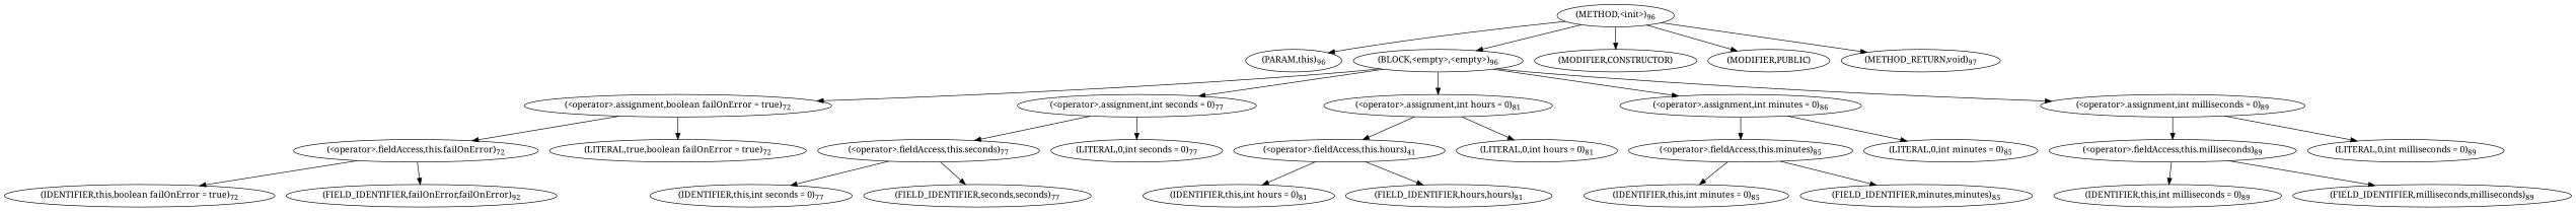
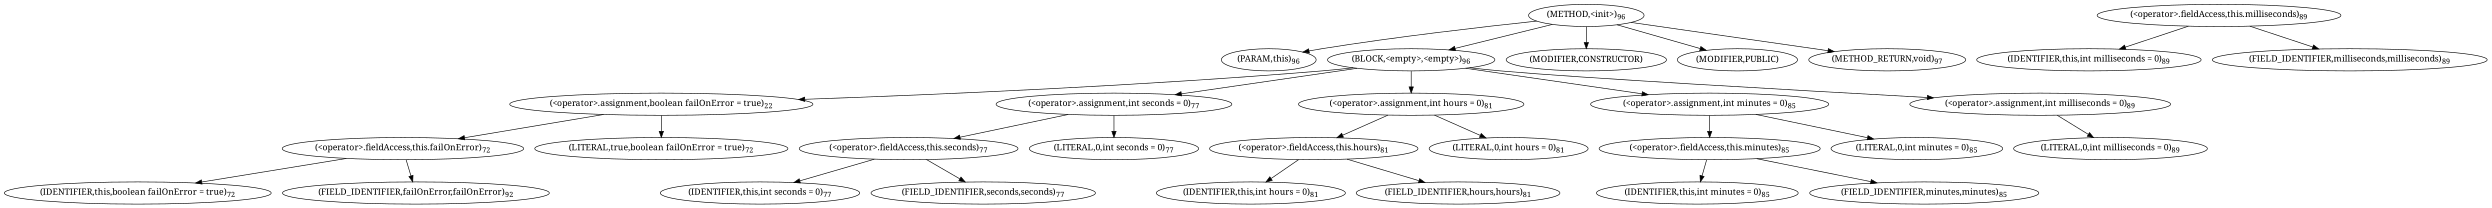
  digraph {
    fontname="Noto Serif"
    node [fontname="Noto Serif"]
    edge [fontname="Noto Serif"]
    n1 [label=<(METHOD,&lt;init&gt;)<SUB>96</SUB>>]
    n2 [label=<(PARAM,this)<SUB>96</SUB>>]
    n3 [label=<(BLOCK,&lt;empty&gt;,&lt;empty&gt;)<SUB>96</SUB>>]
    n4 [label=<(MODIFIER,CONSTRUCTOR)>]
    n5 [label=<(MODIFIER,PUBLIC)>]
    n6 [label=<(METHOD_RETURN,void)<SUB>97</SUB>>]
-   n7 [label=<(&lt;operator&gt;.assignment,boolean failOnError = true)<SUB>72</SUB>>]
+   n7 [label=<(&lt;operator&gt;.assignment,boolean failOnError = true)<SUB>22</SUB>>]
    n8 [label=<(&lt;operator&gt;.assignment,int seconds = 0)<SUB>77</SUB>>]
    n9 [label=<(&lt;operator&gt;.assignment,int hours = 0)<SUB>81</SUB>>]
-   n10 [label=<(&lt;operator&gt;.assignment,int minutes = 0)<SUB>86</SUB>>]
+   n10 [label=<(&lt;operator&gt;.assignment,int minutes = 0)<SUB>85</SUB>>]
    n11 [label=<(&lt;operator&gt;.assignment,int milliseconds = 0)<SUB>89</SUB>>]
    n12 [label=<(&lt;operator&gt;.fieldAccess,this.failOnError)<SUB>72</SUB>>]
    n13 [label=<(LITERAL,true,boolean failOnError = true)<SUB>72</SUB>>]
    n14 [label=<(&lt;operator&gt;.fieldAccess,this.seconds)<SUB>77</SUB>>]
    n15 [label=<(LITERAL,0,int seconds = 0)<SUB>77</SUB>>]
-   n16 [label=<(&lt;operator&gt;.fieldAccess,this.hours)<SUB>41</SUB>>]
+   n16 [label=<(&lt;operator&gt;.fieldAccess,this.hours)<SUB>81</SUB>>]
    n17 [label=<(LITERAL,0,int hours = 0)<SUB>81</SUB>>]
    n18 [label=<(&lt;operator&gt;.fieldAccess,this.minutes)<SUB>85</SUB>>]
    n19 [label=<(LITERAL,0,int minutes = 0)<SUB>85</SUB>>]
    n20 [label=<(&lt;operator&gt;.fieldAccess,this.milliseconds)<SUB>89</SUB>>]
    n21 [label=<(LITERAL,0,int milliseconds = 0)<SUB>89</SUB>>]
    n22 [label=<(IDENTIFIER,this,boolean failOnError = true)<SUB>72</SUB>>]
    n23 [label=<(FIELD_IDENTIFIER,failOnError,failOnError)<SUB>92</SUB>>]
    n24 [label=<(IDENTIFIER,this,int seconds = 0)<SUB>77</SUB>>]
    n25 [label=<(FIELD_IDENTIFIER,seconds,seconds)<SUB>77</SUB>>]
    n26 [label=<(IDENTIFIER,this,int hours = 0)<SUB>81</SUB>>]
    n27 [label=<(FIELD_IDENTIFIER,hours,hours)<SUB>81</SUB>>]
    n28 [label=<(IDENTIFIER,this,int minutes = 0)<SUB>85</SUB>>]
    n29 [label=<(FIELD_IDENTIFIER,minutes,minutes)<SUB>85</SUB>>]
    n30 [label=<(IDENTIFIER,this,int milliseconds = 0)<SUB>89</SUB>>]
    n31 [label=<(FIELD_IDENTIFIER,milliseconds,milliseconds)<SUB>89</SUB>>]
    n1 -> n2
    n1 -> n3
    n1 -> n4
    n1 -> n5
    n1 -> n6
    n3 -> n7
    n3 -> n8
    n3 -> n9
    n3 -> n10
    n3 -> n11
    n7 -> n12
    n7 -> n13
    n8 -> n14
    n8 -> n15
    n9 -> n16
    n9 -> n17
    n10 -> n18
    n10 -> n19
-   n11 -> n20
    n11 -> n21
    n12 -> n22
    n12 -> n23
    n14 -> n24
    n14 -> n25
    n16 -> n26
    n16 -> n27
    n18 -> n28
    n18 -> n29
    n20 -> n30
    n20 -> n31
  }
